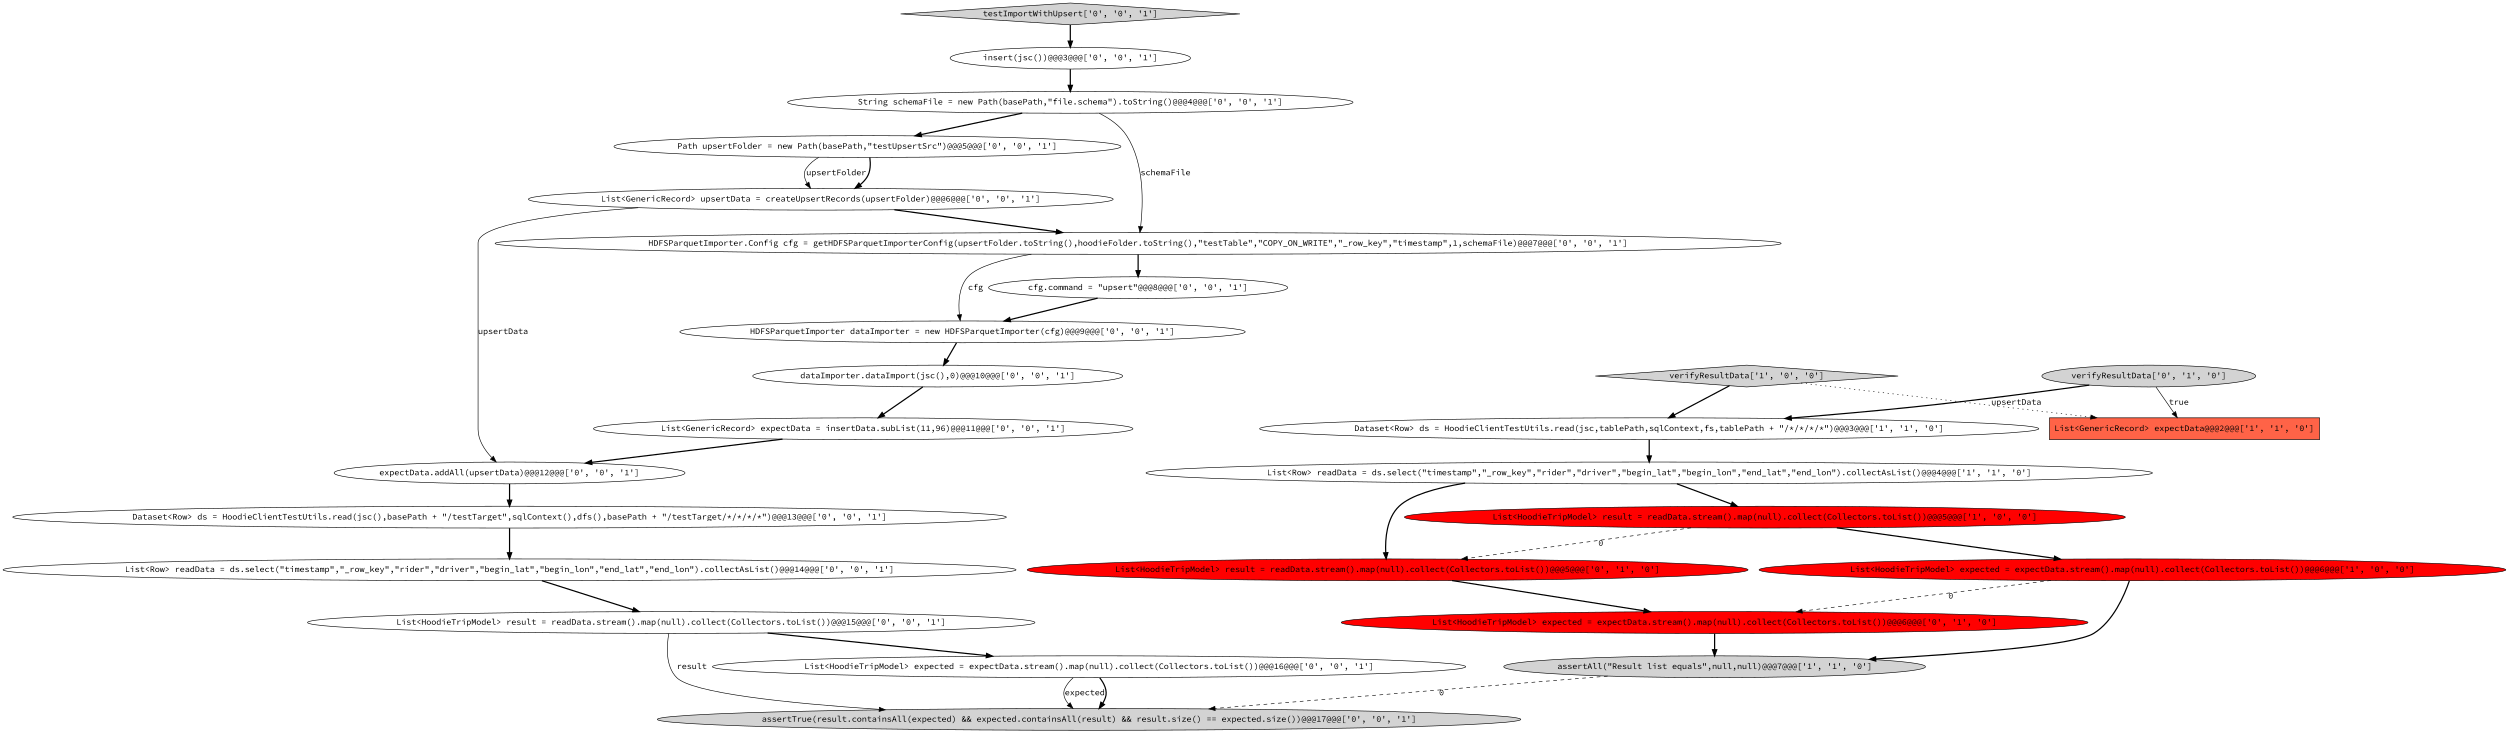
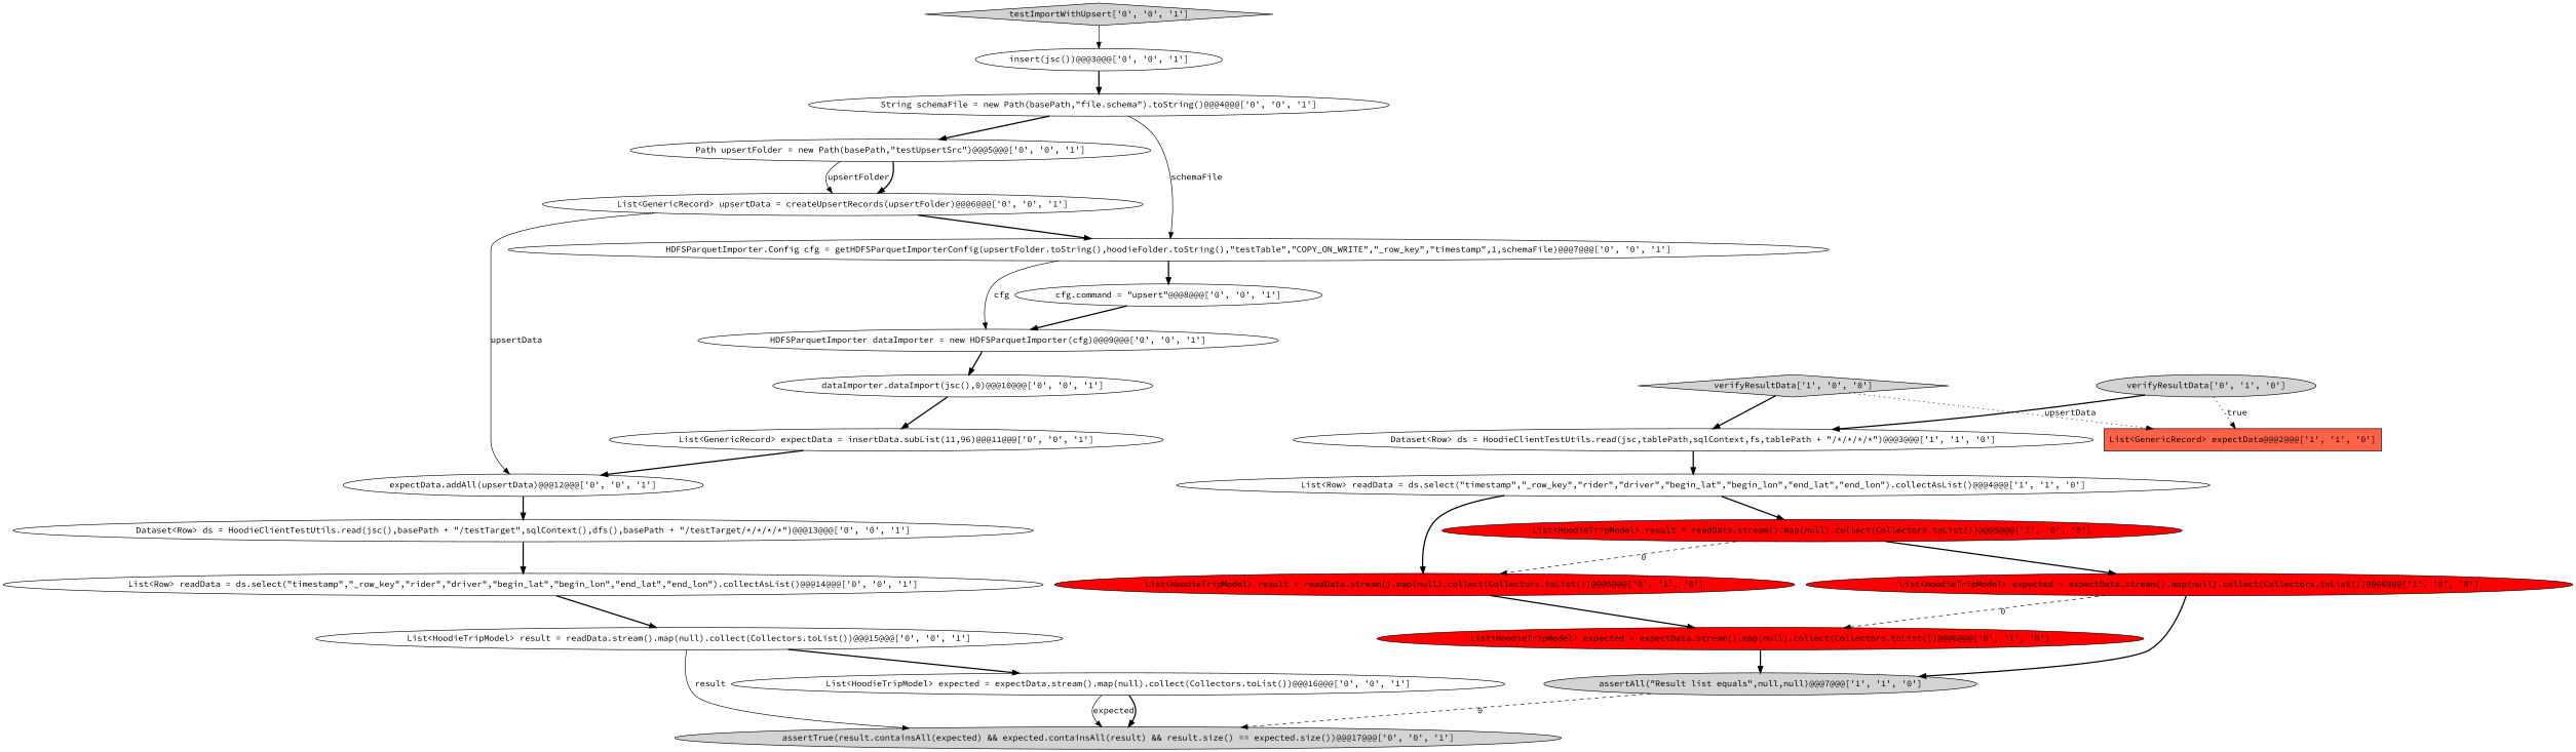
  digraph {
    fontname="Source Code Pro"
    node [fillcolor=white fontname="Source Code Pro" shape=ellipse style=filled]
    edge [fontname="Source Code Pro" style=bold]
    n1 [label="List<Row> readData = ds.select(\"timestamp\",\"_row_key\",\"rider\",\"driver\",\"begin_lat\",\"begin_lon\",\"end_lat\",\"end_lon\").collectAsList()@@@14@@@['0', '0', '1']"]
    n2 [label="List<HoodieTripModel> result = readData.stream().map(null).collect(Collectors.toList())@@@15@@@['0', '0', '1']"]
    n3 [label="List<HoodieTripModel> expected = expectData.stream().map(null).collect(Collectors.toList())@@@16@@@['0', '0', '1']"]
    n4 [fillcolor=lightgray label="assertTrue(result.containsAll(expected) && expected.containsAll(result) && result.size() == expected.size())@@@17@@@['0', '0', '1']"]
    n5 [label="List<Row> readData = ds.select(\"timestamp\",\"_row_key\",\"rider\",\"driver\",\"begin_lat\",\"begin_lon\",\"end_lat\",\"end_lon\").collectAsList()@@@4@@@['1', '1', '0']"]
    n6 [fillcolor=red label="List<HoodieTripModel> result = readData.stream().map(null).collect(Collectors.toList())@@@5@@@['1', '0', '0']"]
    n7 [fillcolor=red label="List<HoodieTripModel> result = readData.stream().map(null).collect(Collectors.toList())@@@5@@@['0', '1', '0']"]
    n8 [fillcolor=red label="List<HoodieTripModel> expected = expectData.stream().map(null).collect(Collectors.toList())@@@6@@@['1', '0', '0']"]
    n9 [fillcolor=red label="List<HoodieTripModel> expected = expectData.stream().map(null).collect(Collectors.toList())@@@6@@@['0', '1', '0']"]
    n10 [label="HDFSParquetImporter dataImporter = new HDFSParquetImporter(cfg)@@@9@@@['0', '0', '1']"]
    n11 [label="dataImporter.dataImport(jsc(),0)@@@10@@@['0', '0', '1']"]
    n12 [label="List<GenericRecord> expectData = insertData.subList(11,96)@@@11@@@['0', '0', '1']"]
    n13 [label="String schemaFile = new Path(basePath,\"file.schema\").toString()@@@4@@@['0', '0', '1']"]
    n14 [label="HDFSParquetImporter.Config cfg = getHDFSParquetImporterConfig(upsertFolder.toString(),hoodieFolder.toString(),\"testTable\",\"COPY_ON_WRITE\",\"_row_key\",\"timestamp\",1,schemaFile)@@@7@@@['0', '0', '1']"]
    n15 [label="Path upsertFolder = new Path(basePath,\"testUpsertSrc\")@@@5@@@['0', '0', '1']"]
    n16 [label="cfg.command = \"upsert\"@@@8@@@['0', '0', '1']"]
    n17 [label="List<GenericRecord> upsertData = createUpsertRecords(upsertFolder)@@@6@@@['0', '0', '1']"]
    n18 [label="Dataset<Row> ds = HoodieClientTestUtils.read(jsc(),basePath + \"/testTarget\",sqlContext(),dfs(),basePath + \"/testTarget/*/*/*/*\")@@@13@@@['0', '0', '1']"]
    n19 [fillcolor=lightgray label="verifyResultData['1', '0', '0']" shape=diamond]
    n20 [fillcolor=tomato label="List<GenericRecord> expectData@@@2@@@['1', '1', '0']" shape=box]
    n21 [label="Dataset<Row> ds = HoodieClientTestUtils.read(jsc,tablePath,sqlContext,fs,tablePath + \"/*/*/*/*\")@@@3@@@['1', '1', '0']"]
    n22 [fillcolor=lightgray label="assertAll(\"Result list equals\",null,null)@@@7@@@['1', '1', '0']"]
    n23 [label="insert(jsc())@@@3@@@['0', '0', '1']"]
    n24 [fillcolor=lightgray label="verifyResultData['0', '1', '0']"]
    n25 [label="expectData.addAll(upsertData)@@@12@@@['0', '0', '1']"]
    n26 [fillcolor=lightgray label="testImportWithUpsert['0', '0', '1']" shape=diamond]
    n1 -> n2
    n2 -> n3
    n2 -> n4 [label=result style=solid]
    n3 -> n4 [label=expected style=solid]
    n3 -> n4
    n5 -> n6
    n5 -> n7
    n6 -> n7 [label=0 style=dashed]
    n6 -> n8
    n7 -> n9
    n8 -> n9 [label=0 style=dashed]
    n8 -> n22
    n9 -> n22
    n10 -> n11
    n11 -> n12
    n12 -> n25
    n13 -> n14 [label=schemaFile style=solid]
    n13 -> n15
    n14 -> n10 [label=cfg style=solid]
    n14 -> n16
    n15 -> n17 [label=upsertFolder style=solid]
    n15 -> n17
    n16 -> n10
    n17 -> n14
    n17 -> n25 [label=upsertData style=solid]
    n18 -> n1
    n19 -> n20 [label=upsertData style=dotted]
    n19 -> n21
    n21 -> n5
    n22 -> n4 [label=0 style=dashed]
    n23 -> n13
-   n24 -> n20 [label=true style=solid]
+   n24 -> n20 [label=true style=dotted]
    n24 -> n21
    n25 -> n18
-   n26 -> n23
+   n26 -> n23 [style=solid]
  }
